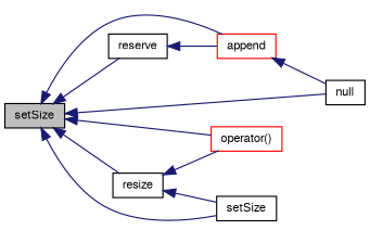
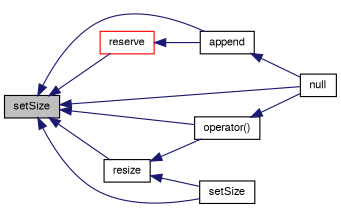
  digraph {
    rankdir=LR
    node [color=black fontname=FreeSans fontsize=10 shape=record]
    edge [color=midnightblue dir=back fontname=FreeSans fontsize=10 labelfontname=FreeSans labelfontsize=10 style=solid]
    n1 [fillcolor=grey75 fontcolor=black height=0.2 label=setSize style=filled width=0.4]
-   n2 [color=red height=0.2 label=append width=0.4]
+   n2 [height=0.2 label=append width=0.4]
    n3 [height=0.2 label=null width=0.4]
-   n4 [color=red height=0.2 label="operator()" width=0.4]
-   n5 [height=0.2 label=reserve width=0.4]
+   n4 [height=0.2 label="operator()" width=0.4]
+   n5 [color=red height=0.2 label=reserve width=0.4]
    n6 [height=0.2 label=resize width=0.4]
    n7 [height=0.2 label=setSize width=0.4]
    n1 -> n2
    n1 -> n3
    n1 -> n4
    n1 -> n5
    n1 -> n6
    n1 -> n7
    n2 -> n3
+   n4 -> n3
    n5 -> n2
    n6 -> n4
    n6 -> n7
  }
